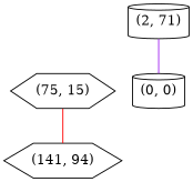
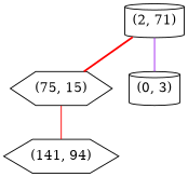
  graph {
    node [shape=hexagon]
    edge [color=red style=solid weight=1]
    "(75, 15)"
    "(2, 71)" [shape=cylinder]
-   "(0, 0)" [shape=cylinder]
+   "(0, 0)" [shape=cylinder label="(0, 3)"]
    n4 [label="(141, 94)"]
    "(75, 15)" -- n4
+   "(2, 71)" -- "(75, 15)" [style=bold]
    "(2, 71)" -- "(0, 0)" [color=purple weight=4]
  }
